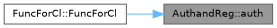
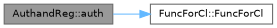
  digraph {
    rankdir=RL
    node [fontname=Helvetica fontsize=10 shape=box style=filled]
    n1 [color=gray40 fillcolor=grey60 fontcolor=black height=0.2 label="AuthandReg::auth" width=0.4]
    n2 [color=grey40 fillcolor=white height=0.2 label="FuncForCl::FuncForCl" width=0.4]
-   n1 -> n2 [color=steelblue1 dir=back fontname=Helvetica fontsize=10 labelfontname=Helvetica labelfontsize=10 style=solid]
+   n2 -> n1 [color=steelblue1 dir=back fontname=Helvetica fontsize=10 labelfontname=Helvetica labelfontsize=10 style=solid]
  }
